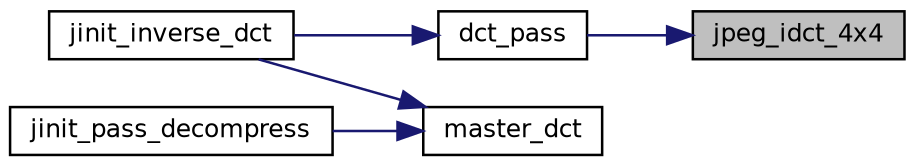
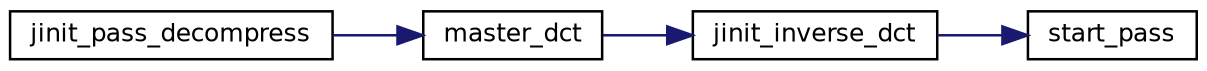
  digraph {
    rankdir=RL
    node [color=black fontname=Helvetica fontsize=10 shape=record]
    edge [color=midnightblue dir=back fontname=Helvetica fontsize=10 labelfontname=Helvetica labelfontsize=10 style=solid]
-   n1 [fillcolor=grey75 fontcolor=black height=0.2 label=jpeg_idct_4x4 style=filled width=0.4]
-   n2 [height=0.2 label=dct_pass width=0.4]
+   n2 [height=0.2 label=start_pass width=0.4]
    n3 [height=0.2 label=jinit_inverse_dct width=0.4]
    n4 [height=0.2 label=master_dct width=0.4]
    n5 [height=0.2 label=jinit_pass_decompress width=0.4]
-   n1 -> n2
    n2 -> n3
-   n4 -> n3
+   n3 -> n4
    n4 -> n5
  }
